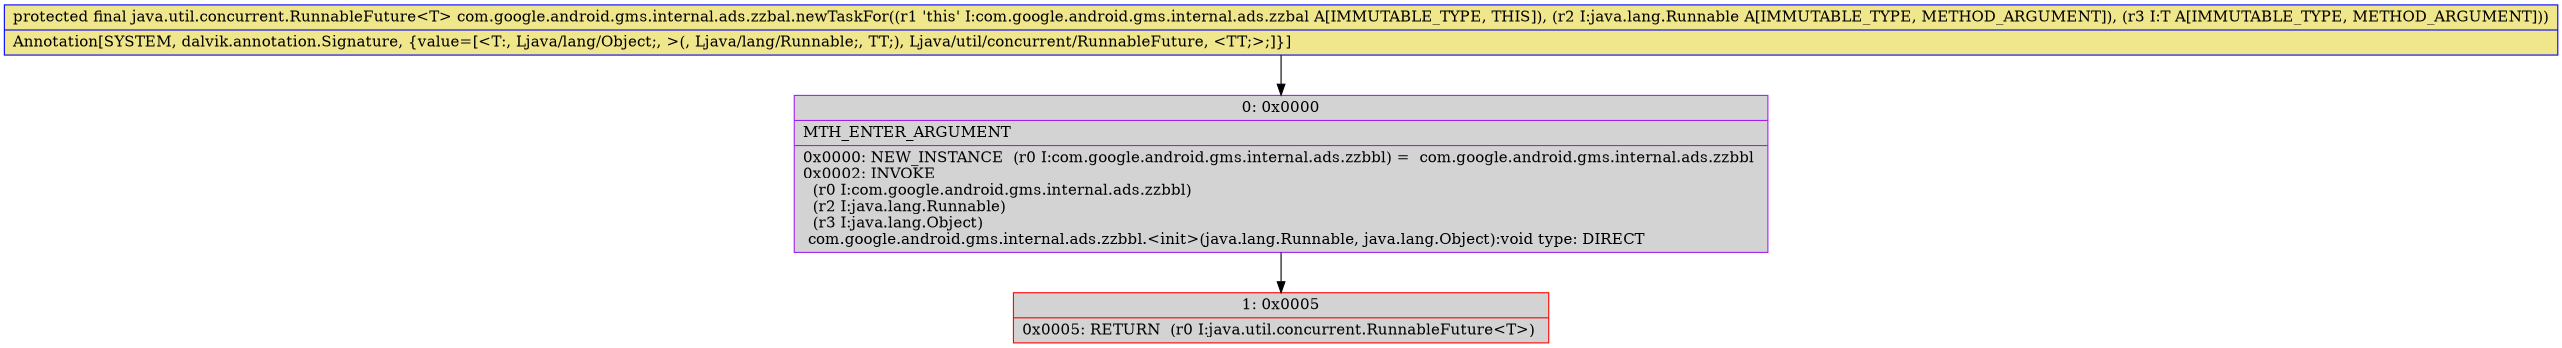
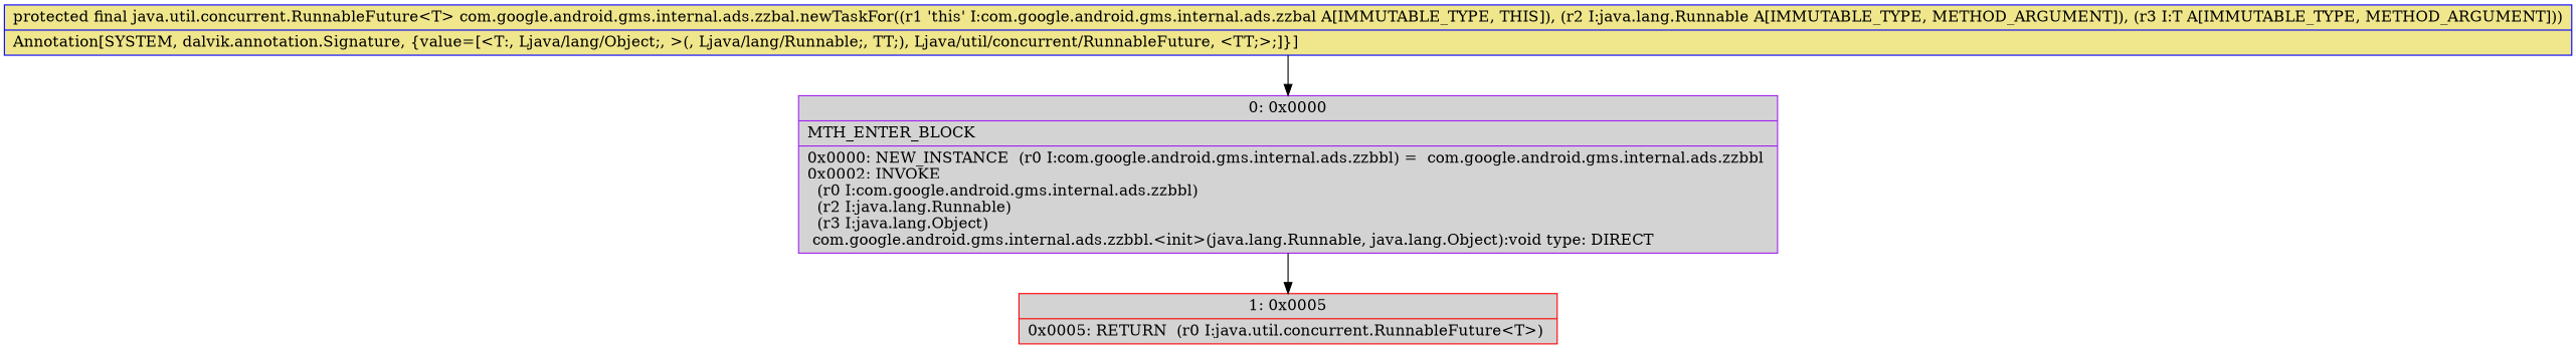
  digraph {
    node [shape=record style=filled fillcolor=lightgrey]
-   n1 [label="{0\:\ 0x0000|MTH_ENTER_ARGUMENT\l|0x0000: NEW_INSTANCE  (r0 I:com.google.android.gms.internal.ads.zzbbl) =  com.google.android.gms.internal.ads.zzbbl \l0x0002: INVOKE  \l  (r0 I:com.google.android.gms.internal.ads.zzbbl)\l  (r2 I:java.lang.Runnable)\l  (r3 I:java.lang.Object)\l com.google.android.gms.internal.ads.zzbbl.\<init\>(java.lang.Runnable, java.lang.Object):void type: DIRECT \l}" color=purple]
+   n1 [label="{0\:\ 0x0000|MTH_ENTER_BLOCK\l|0x0000: NEW_INSTANCE  (r0 I:com.google.android.gms.internal.ads.zzbbl) =  com.google.android.gms.internal.ads.zzbbl \l0x0002: INVOKE  \l  (r0 I:com.google.android.gms.internal.ads.zzbbl)\l  (r2 I:java.lang.Runnable)\l  (r3 I:java.lang.Object)\l com.google.android.gms.internal.ads.zzbbl.\<init\>(java.lang.Runnable, java.lang.Object):void type: DIRECT \l}" color=purple]
    n2 [label="{1\:\ 0x0005|0x0005: RETURN  (r0 I:java.util.concurrent.RunnableFuture\<T\>) \l}" color=red]
    n3 [label="{protected final java.util.concurrent.RunnableFuture\<T\> com.google.android.gms.internal.ads.zzbal.newTaskFor((r1 'this' I:com.google.android.gms.internal.ads.zzbal A[IMMUTABLE_TYPE, THIS]), (r2 I:java.lang.Runnable A[IMMUTABLE_TYPE, METHOD_ARGUMENT]), (r3 I:T A[IMMUTABLE_TYPE, METHOD_ARGUMENT]))  | Annotation[SYSTEM, dalvik.annotation.Signature, \{value=[\<T:, Ljava\/lang\/Object;, \>(, Ljava\/lang\/Runnable;, TT;), Ljava\/util\/concurrent\/RunnableFuture, \<TT;\>;]\}]\l}" fillcolor=khaki color=blue]
    n1 -> n2
    n3 -> n1
  }
